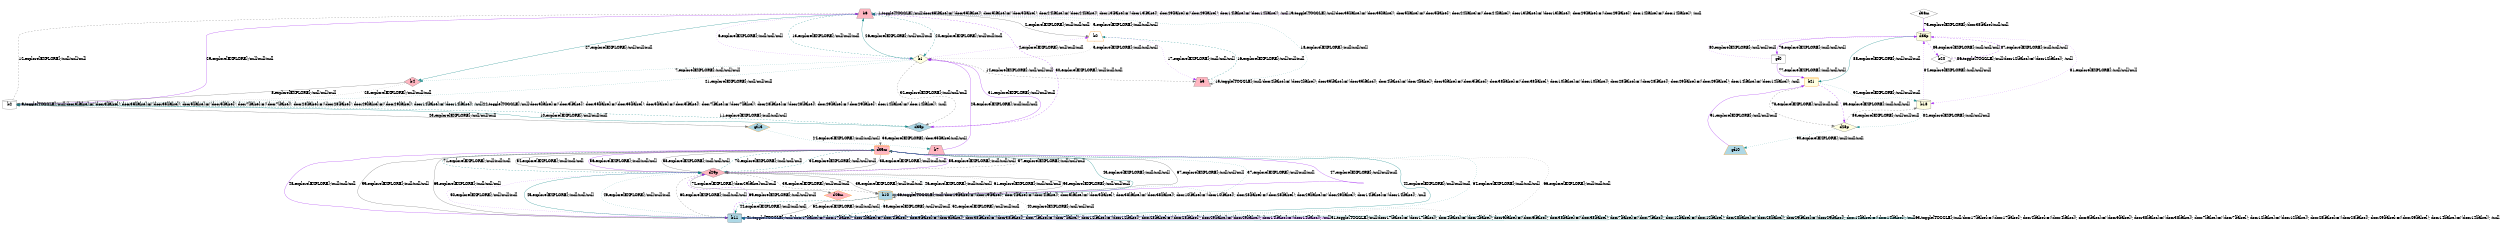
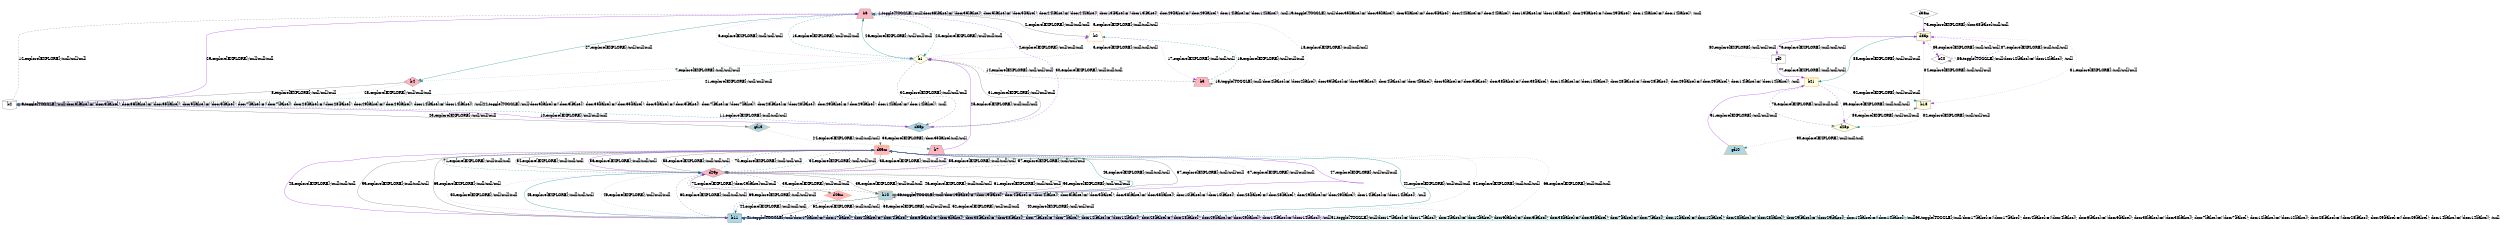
  digraph {
    node [color=gray40 fillcolor=lightpink shape=diamond style=filled]
    edge [color=gray40 style=solid]
    b6 [shape=trapezium]
    b0 [color=darkorange fillcolor=white shape=trapezium]
    b1 [fillcolor=lightyellow]
    b4
    d35p [fillcolor=lightblue]
    b5 [shape=trapezium]
    b2 [fillcolor=white shape=cylinder]
    d35m [color=darkorange shape=cylinder]
    gf13 [color=darkorange fillcolor=lightblue]
    n10 [label=b7 shape=trapezium]
    d29p
    b10 [color=darkorange fillcolor=lightblue shape=cylinder]
    b11 [fillcolor=lightblue shape=cylinder]
    d29m [color=darkorange]
    d38m [fillcolor=white]
    n16 [fillcolor=lightyellow label=d33p shape=cylinder]
    gf0 [fillcolor=white shape=cylinder]
    b21 [color=darkorange fillcolor=lightyellow shape=cylinder]
    b18 [fillcolor=lightyellow shape=cylinder]
    b20 [fillcolor=white]
    d28p [fillcolor=lightyellow]
    gf10 [color=darkorange fillcolor=lightblue shape=trapezium]
    b6 -> b6 [color=teal label="1-toggle[TOGGLE];/null/door35[false]:=!(door35[false]); door5[false]:=!(door5[false]); door24[false]:=!(door24[false]); door13[false]:=!(door13[false]); door29[false]:=!(door29[false]); door14[false]:=!(door14[false]); /null" style=dashed]
    b6 -> b6 [color=purple label="19-toggle[TOGGLE];/null/door35[false]:=!(door35[false]); door5[false]:=!(door5[false]); door24[false]:=!(door24[false]); door13[false]:=!(door13[false]); door29[false]:=!(door29[false]); door14[false]:=!(door14[false]); /null" style=dotted]
    b6 -> b0 [label="2-explore[EXPLORE];/null/null/null"]
    b6 -> b1 [color=purple label="6-explore[EXPLORE];/null/null/null" style=dotted]
    b6 -> b1 [color=teal label="13-explore[EXPLORE];/null/null/null" style=dashed]
    b6 -> b1 [color=teal label="20-explore[EXPLORE];/null/null/null" style=dashed]
    b6 -> b4 [color=teal label="27-explore[EXPLORE];/null/null/null"]
    b6 -> d35p [color=purple label="30-explore[EXPLORE];/null/null/null" style=dashed]
    b0 -> b6 [label="5-explore[EXPLORE];/null/null/null" style=dotted]
    b0 -> b1 [label="3-explore[EXPLORE];/null/null/null" style=dotted]
    b0 -> b5 [color=purple label="17-explore[EXPLORE];/null/null/null" style=dotted]
    b1 -> b6 [color=teal label="26-explore[EXPLORE];/null/null/null"]
    b1 -> b0 [color=purple label="4-explore[EXPLORE];/null/null/null" style=dotted]
    b1 -> b4 [color=teal label="7-explore[EXPLORE];/null/null/null" style=dotted]
    b1 -> d35p [label="32-explore[EXPLORE];/null/null/null" style=dashed]
    b1 -> b5 [label="14-explore[EXPLORE];/null/null/null" style=dashed]
    b1 -> b2 [color=teal label="21-explore[EXPLORE];/null/null/null" style=dotted]
    b4 -> b2 [label="8-explore[EXPLORE];/null/null/null"]
    b4 -> b2 [label="28-explore[EXPLORE];/null/null/null" style=dotted]
-   d35p -> b1 [color=purple label="31-explore[EXPLORE];/null/null/null"]
+   d35p -> b1 [label="31-explore[EXPLORE];/null/null/null"]
    d35p -> b2 [color=teal label="11-explore[EXPLORE];/null/null/null" style=dashed]
    d35p -> d35m [label="33-explore[EXPLORE];/door35[false]/null/null" style=dotted]
    b5 -> b6 [color=teal label="18-explore[EXPLORE];/null/null/null" style=dotted]
    b5 -> b0 [color=teal label="16-explore[EXPLORE];/null/null/null" style=dashed]
    b5 -> b5 [label="15-toggle[TOGGLE];/null/door2[false]:=!(door2[false]); door35[false]:=!(door35[false]); door4[false]:=!(door4[false]); door5[false]:=!(door5[false]); door38[false]:=!(door38[false]); door10[false]:=!(door10[false]); door28[false]:=!(door28[false]); door29[false]:=!(door29[false]); door14[false]:=!(door14[false]); /null" style=dashed]
    b2 -> b6 [label="12-explore[EXPLORE];/null/null/null" style=dashed]
    b2 -> b6 [color=purple label="29-explore[EXPLORE];/null/null/null"]
-   b2 -> d35p [color=teal label="10-explore[EXPLORE];/null/null/null"]
+   b2 -> d35p [color=purple label="10-explore[EXPLORE];/null/null/null"]
    b2 -> b2 [label="9-toggle[TOGGLE];/null/door3[false]:=!(door3[false]); door35[false]:=!(door35[false]); door5[false]:=!(door5[false]); door7[false]:=!(door7[false]); door28[false]:=!(door28[false]); door29[false]:=!(door29[false]); door14[false]:=!(door14[false]); /null"]
    b2 -> b2 [color=teal label="22-toggle[TOGGLE];/null/door3[false]:=!(door3[false]); door35[false]:=!(door35[false]); door5[false]:=!(door5[false]); door7[false]:=!(door7[false]); door28[false]:=!(door28[false]); door29[false]:=!(door29[false]); door14[false]:=!(door14[false]); /null" style=dotted]
    b2 -> gf13 [label="23-explore[EXPLORE];/null/null/null"]
    d35m -> d29p [color=teal label="34-explore[EXPLORE];/null/null/null" style=dashed]
    d35m -> d29p [label="38-explore[EXPLORE];/null/null/null"]
    d35m -> d29p [color=purple label="55-explore[EXPLORE];/null/null/null"]
    d35m -> d29p [label="57-explore[EXPLORE];/null/null/null" style=dashed]
    d35m -> d29p [color=teal label="71-explore[EXPLORE];/null/null/null" style=dashed]
    d35m -> b10 [color=teal label="43-explore[EXPLORE];/null/null/null"]
    d35m -> b10 [label="67-explore[EXPLORE];/null/null/null"]
    d35m -> b11 [color=purple label="48-explore[EXPLORE];/null/null/null"]
    d35m -> b11 [label="59-explore[EXPLORE];/null/null/null"]
    d35m -> b11 [label="65-explore[EXPLORE];/null/null/null"]
    gf13 -> n10 [color=teal label="24-explore[EXPLORE];/null/null/null" style=dotted]
    n10 -> b1 [color=purple label="25-explore[EXPLORE];/null/null/null"]
    d29p -> d35m [label="54-explore[EXPLORE];/null/null/null"]
    d29p -> d35m [color=purple label="56-explore[EXPLORE];/null/null/null"]
    d29p -> d35m [label="58-explore[EXPLORE];/null/null/null"]
    d29p -> d35m [color=teal label="70-explore[EXPLORE];/null/null/null" style=dashed]
    d29p -> b10 [label="35-explore[EXPLORE];/null/null/null" style=dashed]
    d29p -> b10 [label="39-explore[EXPLORE];/null/null/null"]
    d29p -> b10 [color=teal label="46-explore[EXPLORE];/null/null/null" style=dotted]
    d29p -> b10 [label="61-explore[EXPLORE];/null/null/null" style=dotted]
    d29p -> b11 [color=purple label="50-explore[EXPLORE];/null/null/null" style=dotted]
    d29p -> d29m [label="72-explore[EXPLORE];/door29[false]/null/null"]
    b10 -> d35m [color=teal label="37-explore[EXPLORE];/null/null/null" style=dotted]
    b10 -> d35m [color=purple label="47-explore[EXPLORE];/null/null/null"]
    b10 -> d29p [label="53-explore[EXPLORE];/null/null/null"]
    b10 -> b10 [label="36-toggle[TOGGLE];/null/door19[false]:=!(door19[false]); door4[false]:=!(door4[false]); door5[false]:=!(door5[false]); door38[false]:=!(door38[false]); door10[false]:=!(door10[false]); door28[false]:=!(door28[false]); door29[false]:=!(door29[false]); door14[false]:=!(door14[false]); /null" style=dashed]
    b10 -> b11 [label="40-explore[EXPLORE];/null/null/null" style=dotted]
    b10 -> b11 [color=teal label="44-explore[EXPLORE];/null/null/null" style=dashed]
    b10 -> b11 [label="62-explore[EXPLORE];/null/null/null"]
    b10 -> b11 [color=teal label="68-explore[EXPLORE];/null/null/null" style=dashed]
    b11 -> d35m [color=teal label="42-explore[EXPLORE];/null/null/null"]
    b11 -> d35m [color=teal label="64-explore[EXPLORE];/null/null/null" style=dotted]
    b11 -> d35m [label="66-explore[EXPLORE];/null/null/null" style=dotted]
    b11 -> d29p [color=teal label="45-explore[EXPLORE];/null/null/null"]
    b11 -> d29p [color=teal label="49-explore[EXPLORE];/null/null/null" style=dotted]
    b11 -> d29p [label="60-explore[EXPLORE];/null/null/null" style=dashed]
    b11 -> d29p [color=purple label="69-explore[EXPLORE];/null/null/null" style=dashed]
    b11 -> b10 [label="52-explore[EXPLORE];/null/null/null" style=dotted]
    b11 -> b11 [color=teal label="41-toggle[TOGGLE];/null/door17[false]:=!(door17[false]); door4[false]:=!(door4[false]); door6[false]:=!(door6[false]); door38[false]:=!(door38[false]); door7[false]:=!(door7[false]); door12[false]:=!(door12[false]); door28[false]:=!(door28[false]); door29[false]:=!(door29[false]); door14[false]:=!(door14[false]); /null" style=dashed]
    b11 -> b11 [color=purple label="51-toggle[TOGGLE];/null/door17[false]:=!(door17[false]); door4[false]:=!(door4[false]); door6[false]:=!(door6[false]); door38[false]:=!(door38[false]); door7[false]:=!(door7[false]); door12[false]:=!(door12[false]); door28[false]:=!(door28[false]); door29[false]:=!(door29[false]); door14[false]:=!(door14[false]); /null"]
    b11 -> b11 [color=teal label="63-toggle[TOGGLE];/null/door17[false]:=!(door17[false]); door4[false]:=!(door4[false]); door6[false]:=!(door6[false]); door38[false]:=!(door38[false]); door7[false]:=!(door7[false]); door12[false]:=!(door12[false]); door28[false]:=!(door28[false]); door29[false]:=!(door29[false]); door14[false]:=!(door14[false]); /null"]
    d38m -> n16 [color=purple label="75-explore[EXPLORE];/door38[false]/null/null"]
    n16 -> gf0 [color=purple label="76-explore[EXPLORE];/null/null/null"]
    n16 -> b21 [color=teal label="88-explore[EXPLORE];/null/null/null"]
    n16 -> b18 [color=purple label="81-explore[EXPLORE];/null/null/null" style=dotted]
    n16 -> b20 [color=purple label="85-explore[EXPLORE];/null/null/null" style=dashed]
    gf0 -> n16 [color=purple label="80-explore[EXPLORE];/null/null/null" style=dotted]
    gf0 -> b21 [color=purple label="77-explore[EXPLORE];/null/null/null"]
    b21 -> b18 [color=teal label="92-explore[EXPLORE];/null/null/null" style=dotted]
    b21 -> d28p [label="78-explore[EXPLORE];/null/null/null" style=dashed]
    b21 -> d28p [color=purple label="89-explore[EXPLORE];/null/null/null" style=dashed]
    b18 -> n16 [color=purple label="84-explore[EXPLORE];/null/null/null" style=dotted]
    b18 -> d28p [color=teal label="82-explore[EXPLORE];/null/null/null" style=dotted]
    b20 -> n16 [color=purple label="87-explore[EXPLORE];/null/null/null" style=dashed]
    b20 -> b20 [label="86-toggle[TOGGLE];/null/door12[false]:=!(door12[false]); /null" style=dashed]
    d28p -> b18 [label="83-explore[EXPLORE];/null/null/null" style=dashed]
    d28p -> gf10 [color=teal label="90-explore[EXPLORE];/null/null/null" style=dotted]
    gf10 -> b21 [color=purple label="91-explore[EXPLORE];/null/null/null"]
  }
